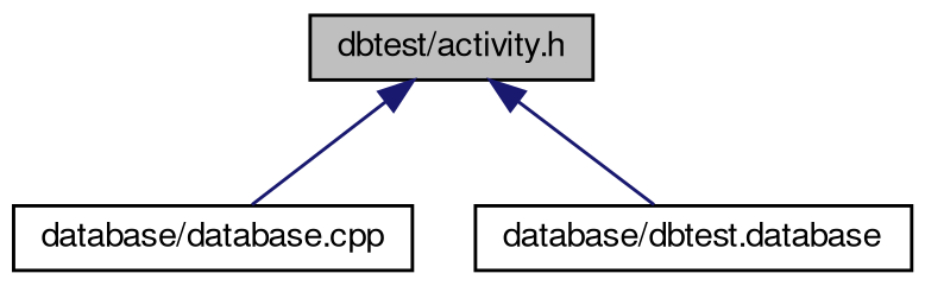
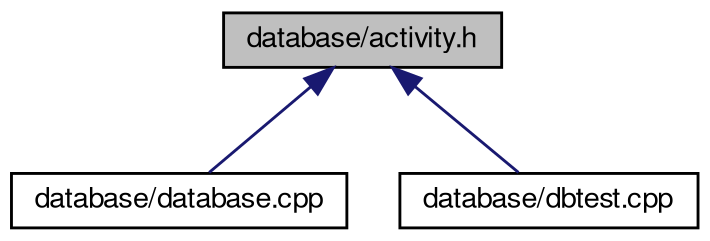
  digraph {
    node [color=black fillcolor=white fontname=FreeSans fontsize=10 shape=record style=filled]
    edge [color=midnightblue dir=back fontname=FreeSans fontsize=10 labelfontname=FreeSans labelfontsize=10 style=solid]
-   n1 [fillcolor=grey75 fontcolor=black height=0.2 label="dbtest/activity.h" width=0.4]
+   n1 [fillcolor=grey75 fontcolor=black height=0.2 label="database/activity.h" width=0.4]
    n2 [height=0.2 label="database/database.cpp" width=0.4]
-   n3 [height=0.2 label="database/dbtest.database" width=0.4]
+   n3 [height=0.2 label="database/dbtest.cpp" width=0.4]
    n1 -> n2
    n1 -> n3
  }
